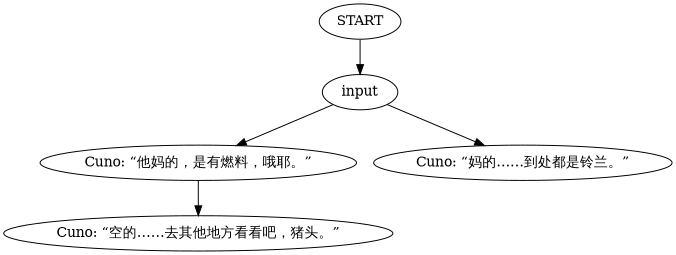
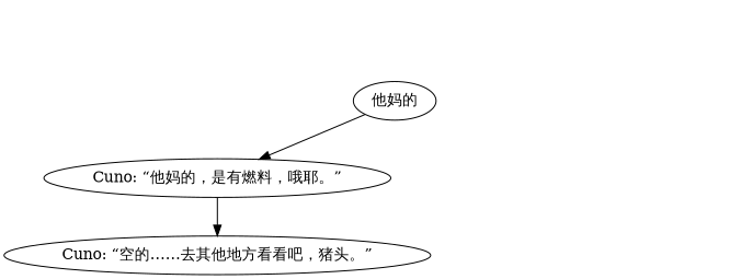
  digraph {
-   n1 [label=START]
-   n2 [label=input]
+   n2 [label="他妈的"]
    n3 [label="Cuno: “他妈的，是有燃料，哦耶。”"]
-   n4 [label="Cuno: “妈的……到处都是铃兰。”"]
    n5 [label="Cuno: “空的……去其他地方看看吧，猪头。”"]
-   n1 -> n2
    n2 -> n3
-   n2 -> n4
    n3 -> n5
  }
